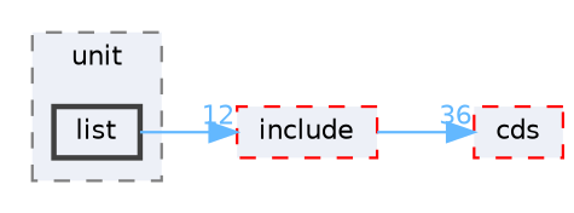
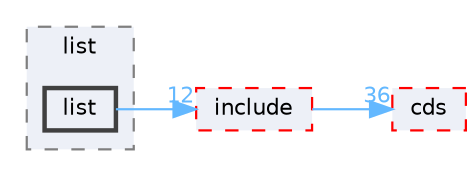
  digraph {
    compound=true
    rankdir=LR
    node [color=red fillcolor="#edf0f7" fontname=Helvetica fontsize=10 shape=box style="filled,dashed"]
    edge [color=steelblue1 fontcolor=steelblue1 fontname=Helvetica fontsize=10 labeldistance=1.5 labelfontname=Helvetica labelfontsize=10]
    n1 [color=grey25 height=0.2 label=list style="filled,bold" width=0.4]
    n2 [height=0.2 label=include width=0.4]
    n3 [height=0.2 label=cds width=0.4]
    subgraph cluster_1 {
      bgcolor="#edf0f7"
      fontname=Helvetica
      fontsize=10
-     label=unit
+     label=list
      pencolor=grey50
      style="filled,dashed"
      n1
    }
    n1 -> n2 [headlabel=12]
    n2 -> n3 [headlabel=36]
  }
